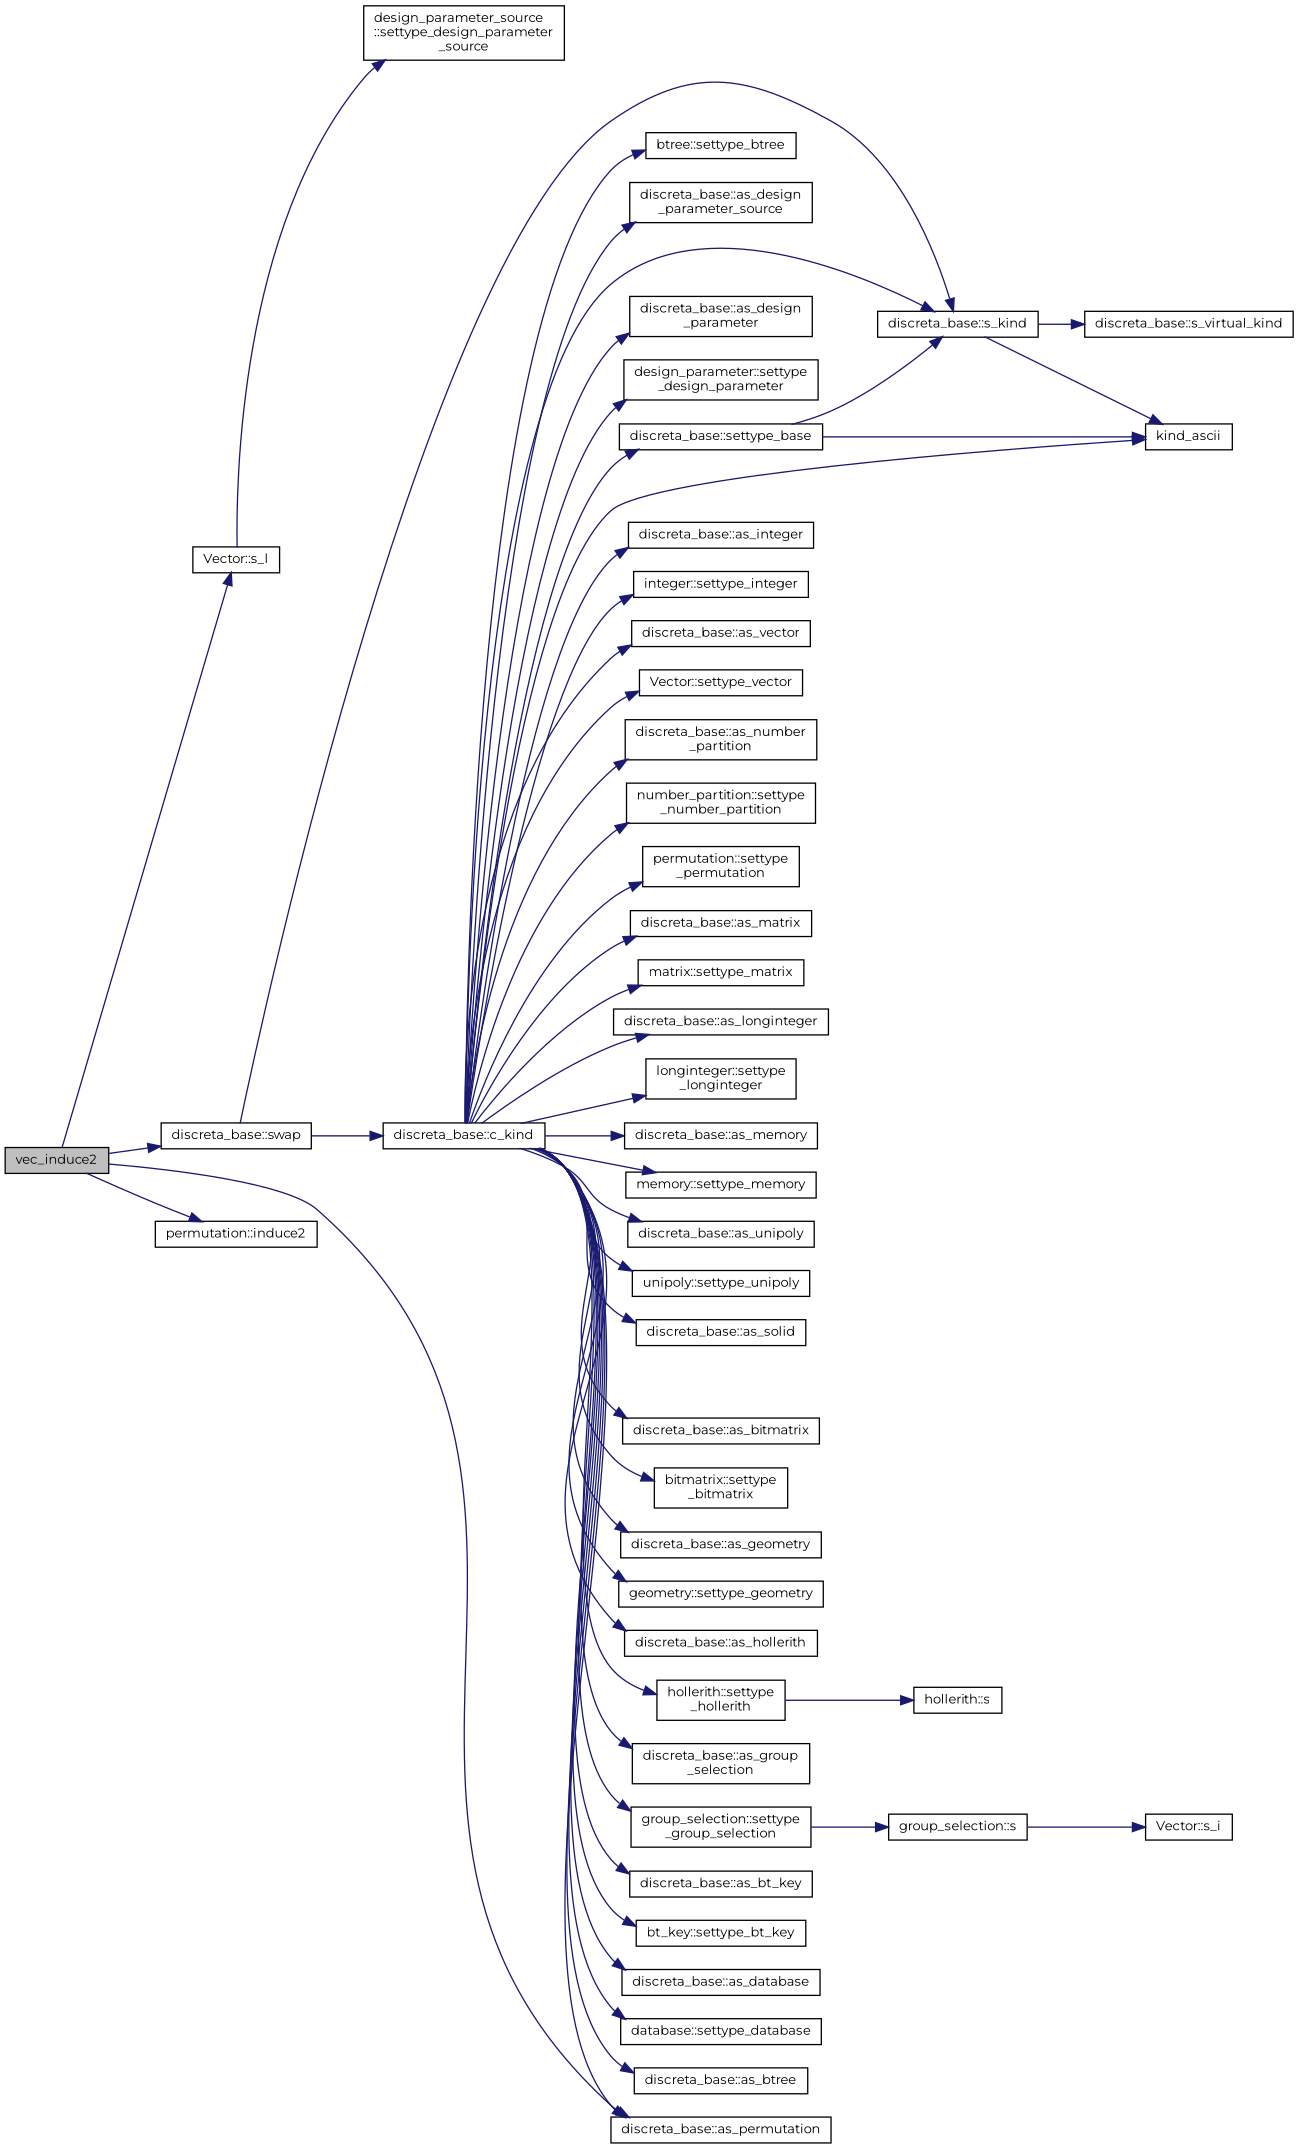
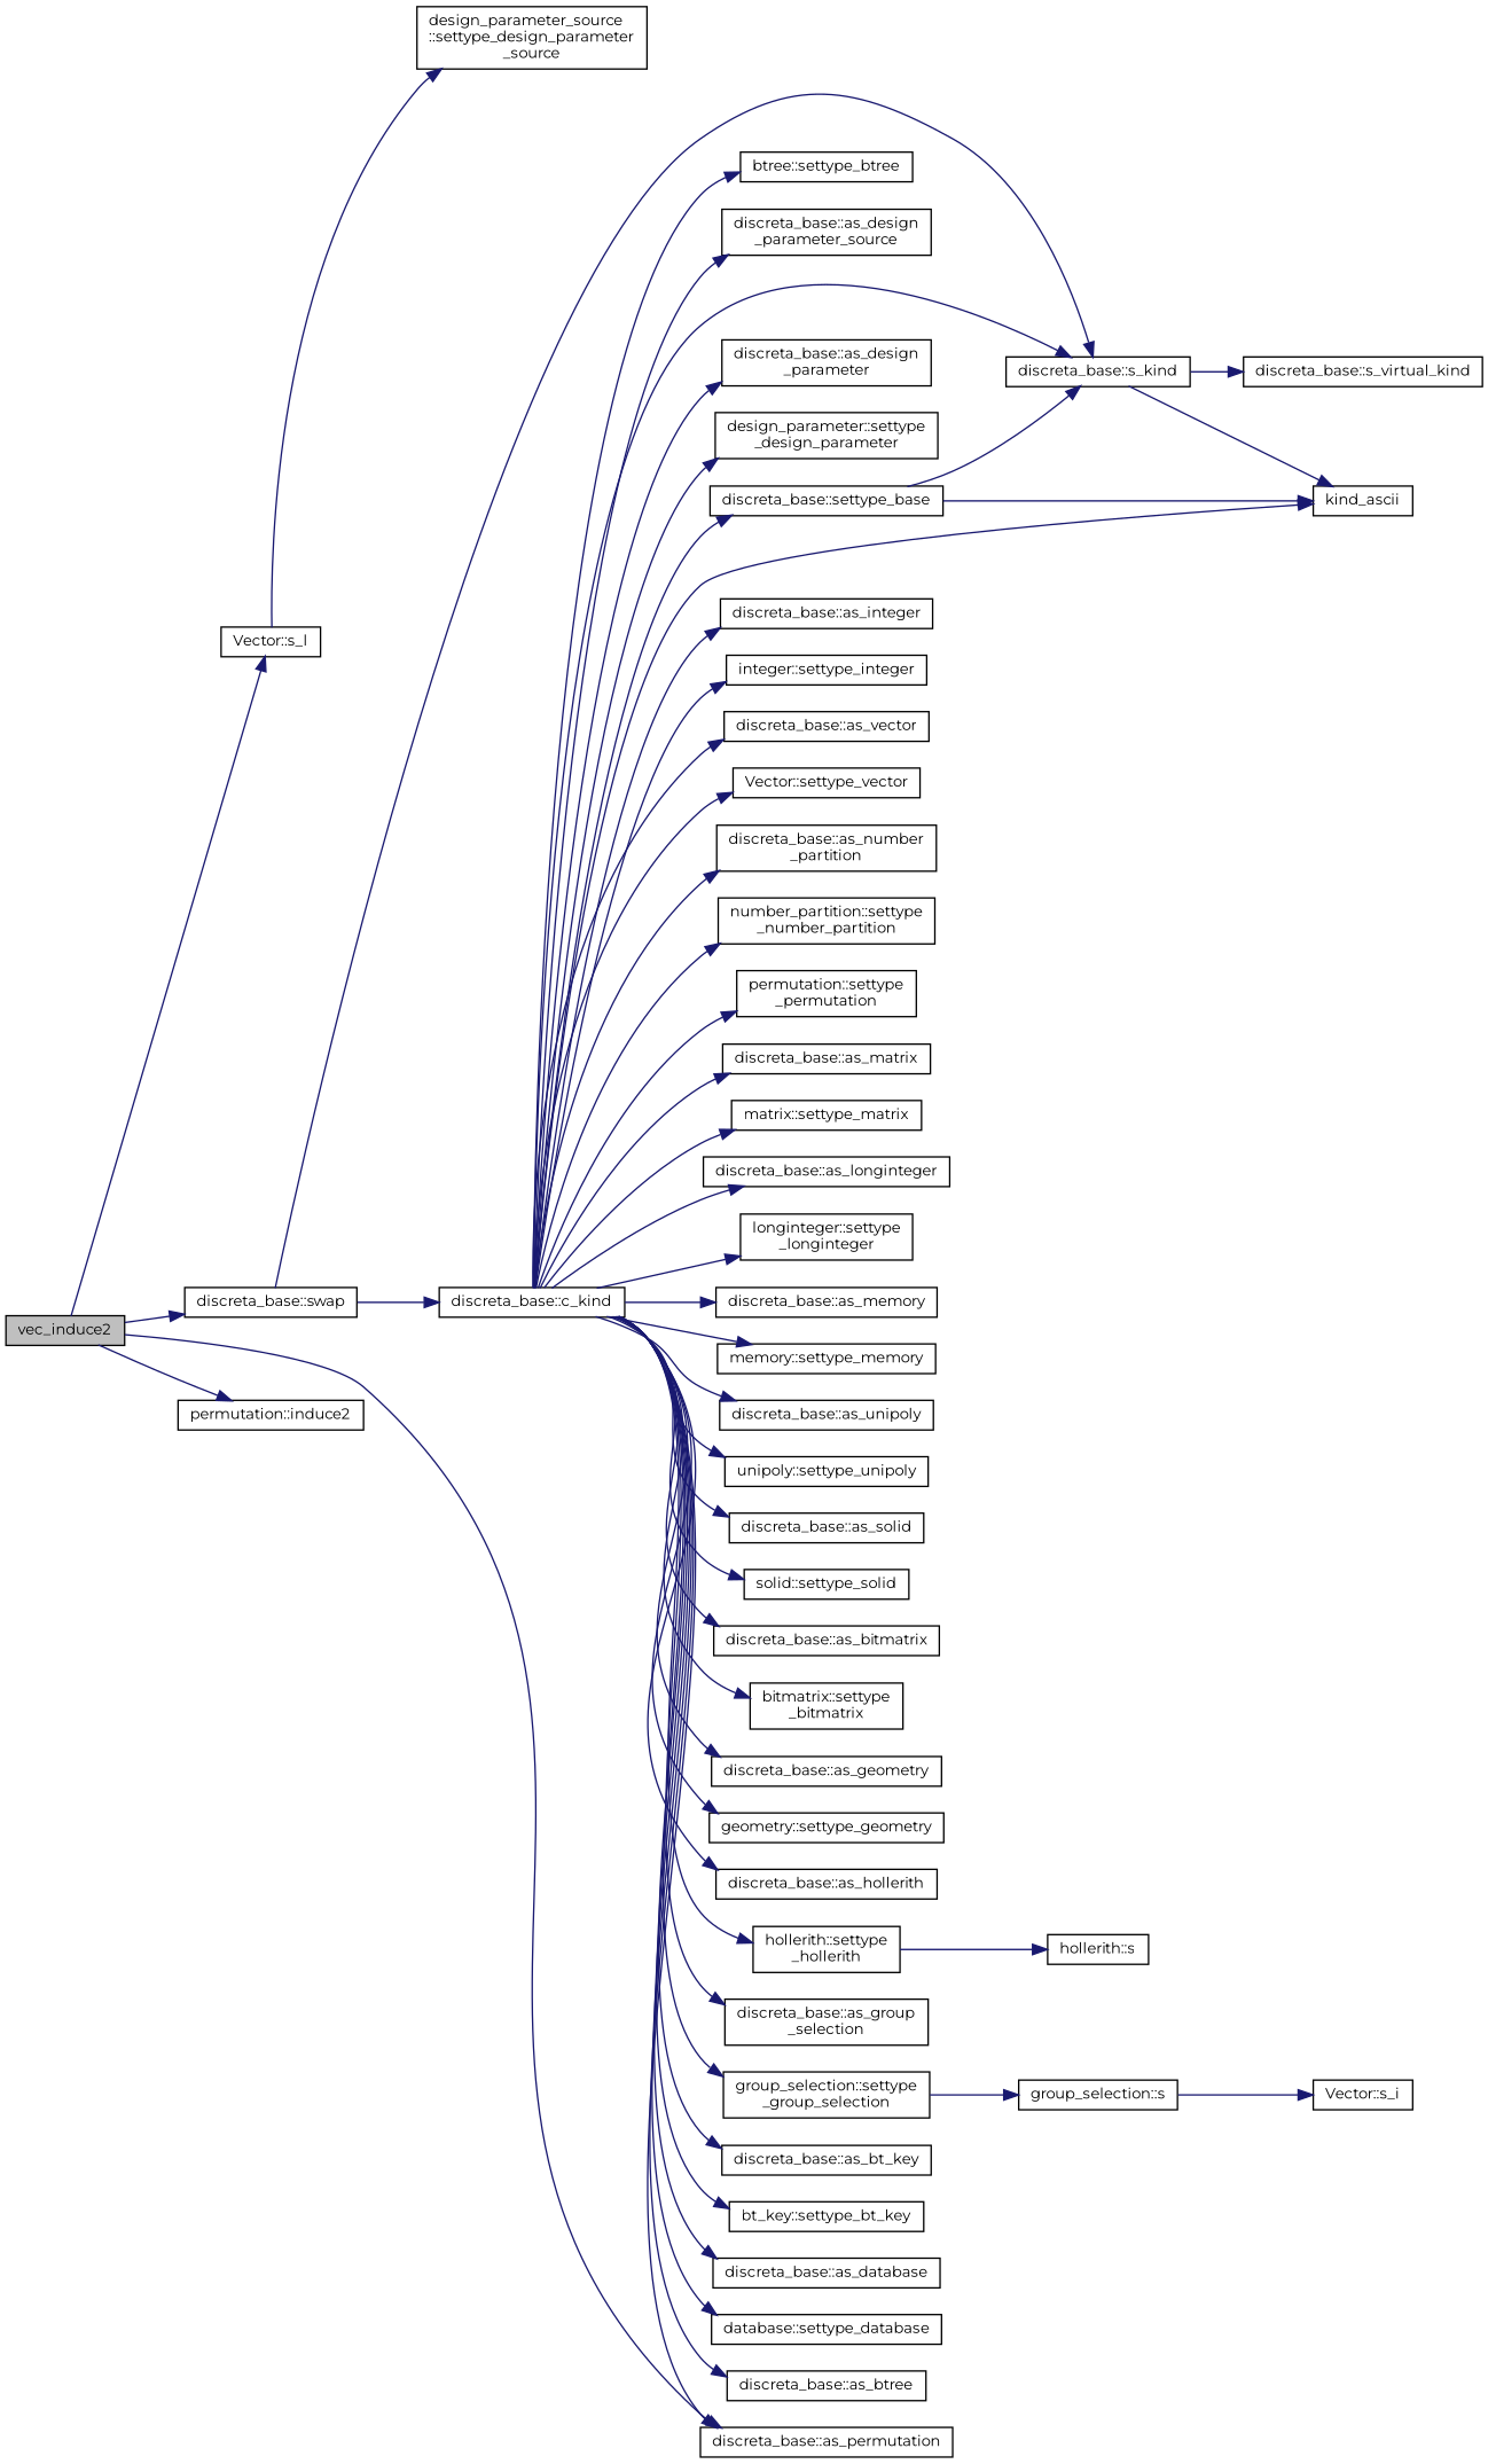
  digraph {
    fontname=Montserrat
    rankdir=LR
    node [color=black fillcolor=white fontname=Montserrat fontsize=10 shape=record style=filled]
    edge [color=midnightblue fontname=Montserrat fontsize=10 labelfontname=Helvetica labelfontsize=10 style=solid]
    n1 [fillcolor=grey75 fontcolor=black height=0.2 label=vec_induce2 width=0.4]
    n2 [height=0.2 label="Vector::s_l" width=0.4]
    n3 [height=0.2 label="discreta_base::as_permutation" width=0.4]
    n4 [height=0.2 label="permutation::induce2" width=0.4]
    n5 [height=0.2 label="discreta_base::swap" width=0.4]
    n6 [height=0.2 label="design_parameter_source\l::settype_design_parameter\l_source" width=0.4]
    n7 [height=0.2 label="discreta_base::s_kind" width=0.4]
    n8 [height=0.2 label="discreta_base::c_kind" width=0.4]
    n9 [height=0.2 label="discreta_base::s_virtual_kind" width=0.4]
    n10 [height=0.2 label=kind_ascii width=0.4]
    n11 [height=0.2 label="discreta_base::settype_base" width=0.4]
    n12 [height=0.2 label="discreta_base::as_integer" width=0.4]
    n13 [height=0.2 label="integer::settype_integer" width=0.4]
    n14 [height=0.2 label="discreta_base::as_vector" width=0.4]
    n15 [height=0.2 label="Vector::settype_vector" width=0.4]
    n16 [height=0.2 label="discreta_base::as_number\l_partition" width=0.4]
    n17 [height=0.2 label="number_partition::settype\l_number_partition" width=0.4]
    n18 [height=0.2 label="permutation::settype\l_permutation" width=0.4]
    n19 [height=0.2 label="discreta_base::as_matrix" width=0.4]
    n20 [height=0.2 label="matrix::settype_matrix" width=0.4]
    n21 [height=0.2 label="discreta_base::as_longinteger" width=0.4]
    n22 [height=0.2 label="longinteger::settype\l_longinteger" width=0.4]
    n23 [height=0.2 label="discreta_base::as_memory" width=0.4]
    n24 [height=0.2 label="memory::settype_memory" width=0.4]
    n25 [height=0.2 label="discreta_base::as_unipoly" width=0.4]
    n26 [height=0.2 label="unipoly::settype_unipoly" width=0.4]
    n27 [height=0.2 label="discreta_base::as_solid" width=0.4]
+   n28 [height=0.2 label="solid::settype_solid" width=0.4]
    n29 [height=0.2 label="discreta_base::as_bitmatrix" width=0.4]
    n30 [height=0.2 label="bitmatrix::settype\l_bitmatrix" width=0.4]
    n31 [height=0.2 label="discreta_base::as_geometry" width=0.4]
    n32 [height=0.2 label="geometry::settype_geometry" width=0.4]
    n33 [height=0.2 label="discreta_base::as_hollerith" width=0.4]
    n34 [height=0.2 label="hollerith::settype\l_hollerith" width=0.4]
    n35 [height=0.2 label="discreta_base::as_group\l_selection" width=0.4]
    n36 [height=0.2 label="group_selection::settype\l_group_selection" width=0.4]
    n37 [height=0.2 label="discreta_base::as_bt_key" width=0.4]
    n38 [height=0.2 label="bt_key::settype_bt_key" width=0.4]
    n39 [height=0.2 label="discreta_base::as_database" width=0.4]
    n40 [height=0.2 label="database::settype_database" width=0.4]
    n41 [height=0.2 label="discreta_base::as_btree" width=0.4]
    n42 [height=0.2 label="btree::settype_btree" width=0.4]
    n43 [height=0.2 label="discreta_base::as_design\l_parameter_source" width=0.4]
    n44 [height=0.2 label="discreta_base::as_design\l_parameter" width=0.4]
    n45 [height=0.2 label="design_parameter::settype\l_design_parameter" width=0.4]
    n46 [height=0.2 label="hollerith::s" width=0.4]
    n47 [height=0.2 label="group_selection::s" width=0.4]
    n48 [height=0.2 label="Vector::s_i" width=0.4]
    n1 -> n2
    n1 -> n3
    n1 -> n4
    n1 -> n5
    n2 -> n6
    n5 -> n7
    n5 -> n8
    n7 -> n9
    n7 -> n10
    n8 -> n3
    n8 -> n7
    n8 -> n10
    n8 -> n11
    n8 -> n12
    n8 -> n13
    n8 -> n14
    n8 -> n15
    n8 -> n16
    n8 -> n17
    n8 -> n18
    n8 -> n19
    n8 -> n20
    n8 -> n21
    n8 -> n22
    n8 -> n23
    n8 -> n24
    n8 -> n25
    n8 -> n26
    n8 -> n27
+   n8 -> n28
    n8 -> n29
    n8 -> n30
    n8 -> n31
    n8 -> n32
    n8 -> n33
    n8 -> n34
    n8 -> n35
    n8 -> n36
    n8 -> n37
    n8 -> n38
    n8 -> n39
    n8 -> n40
    n8 -> n41
    n8 -> n42
    n8 -> n43
    n8 -> n44
    n8 -> n45
    n11 -> n7
    n11 -> n10
    n34 -> n46
    n36 -> n47
    n47 -> n48
  }
